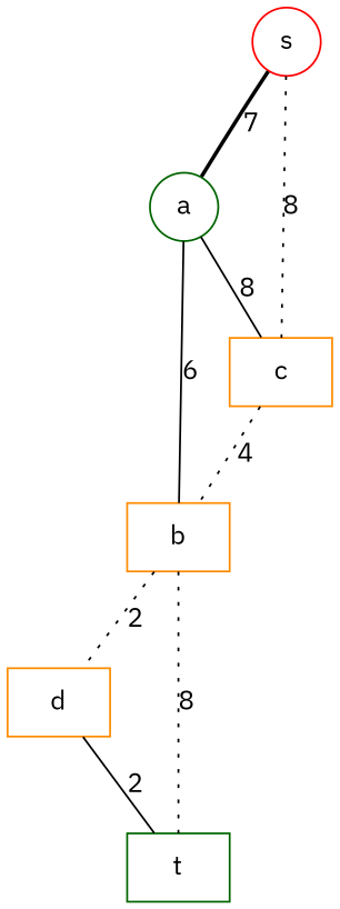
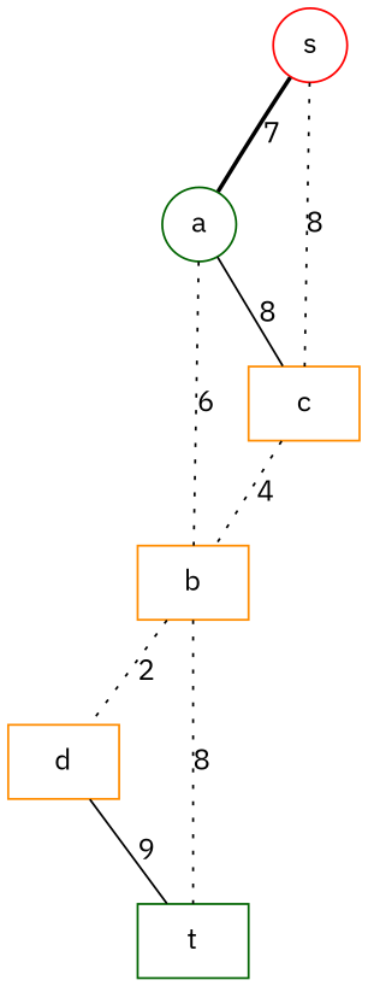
  graph {
    MST=20
    fontname="IBM Plex Sans"
    node [color=darkorange fontname="IBM Plex Sans" shape=box]
    edge [fontname="IBM Plex Sans" style=dotted weight=8.0]
    s [color=red shape=circle]
    a [color=darkgreen shape=circle]
    c
    b
    d
    t [color=darkgreen]
    s -- a [label=7 style=bold weight=7.0]
    s -- c [label=8]
    a -- c [label=8 style=solid]
-   a -- b [label=6 style=solid weight=6.0]
+   a -- b [label=6 weight=6.0]
    c -- b [label=4 weight=4.0]
    b -- d [label=2 weight=2.0]
    b -- t [label=8 weight=5.0]
-   d -- t [label=2 style=solid weight=2.0]
+   d -- t [label=9 style=solid weight=2.0]
  }
